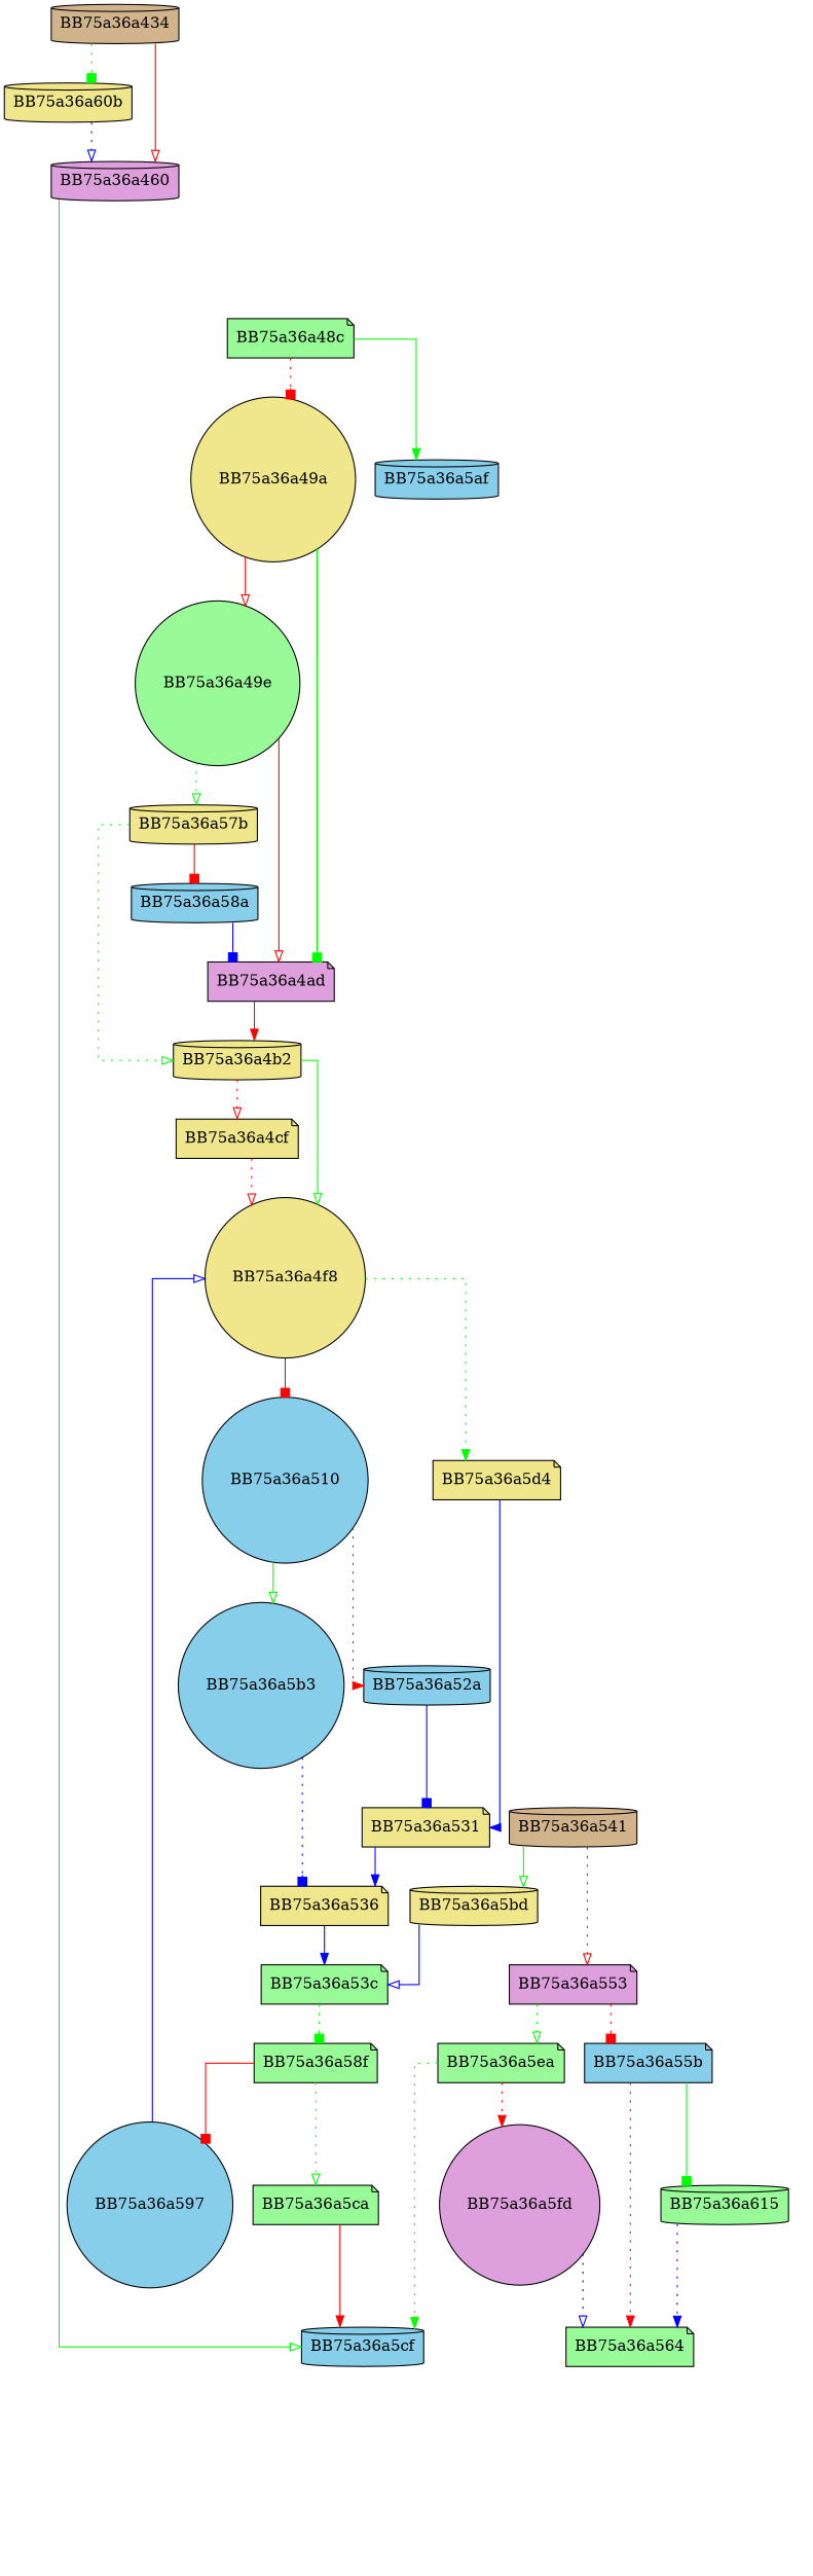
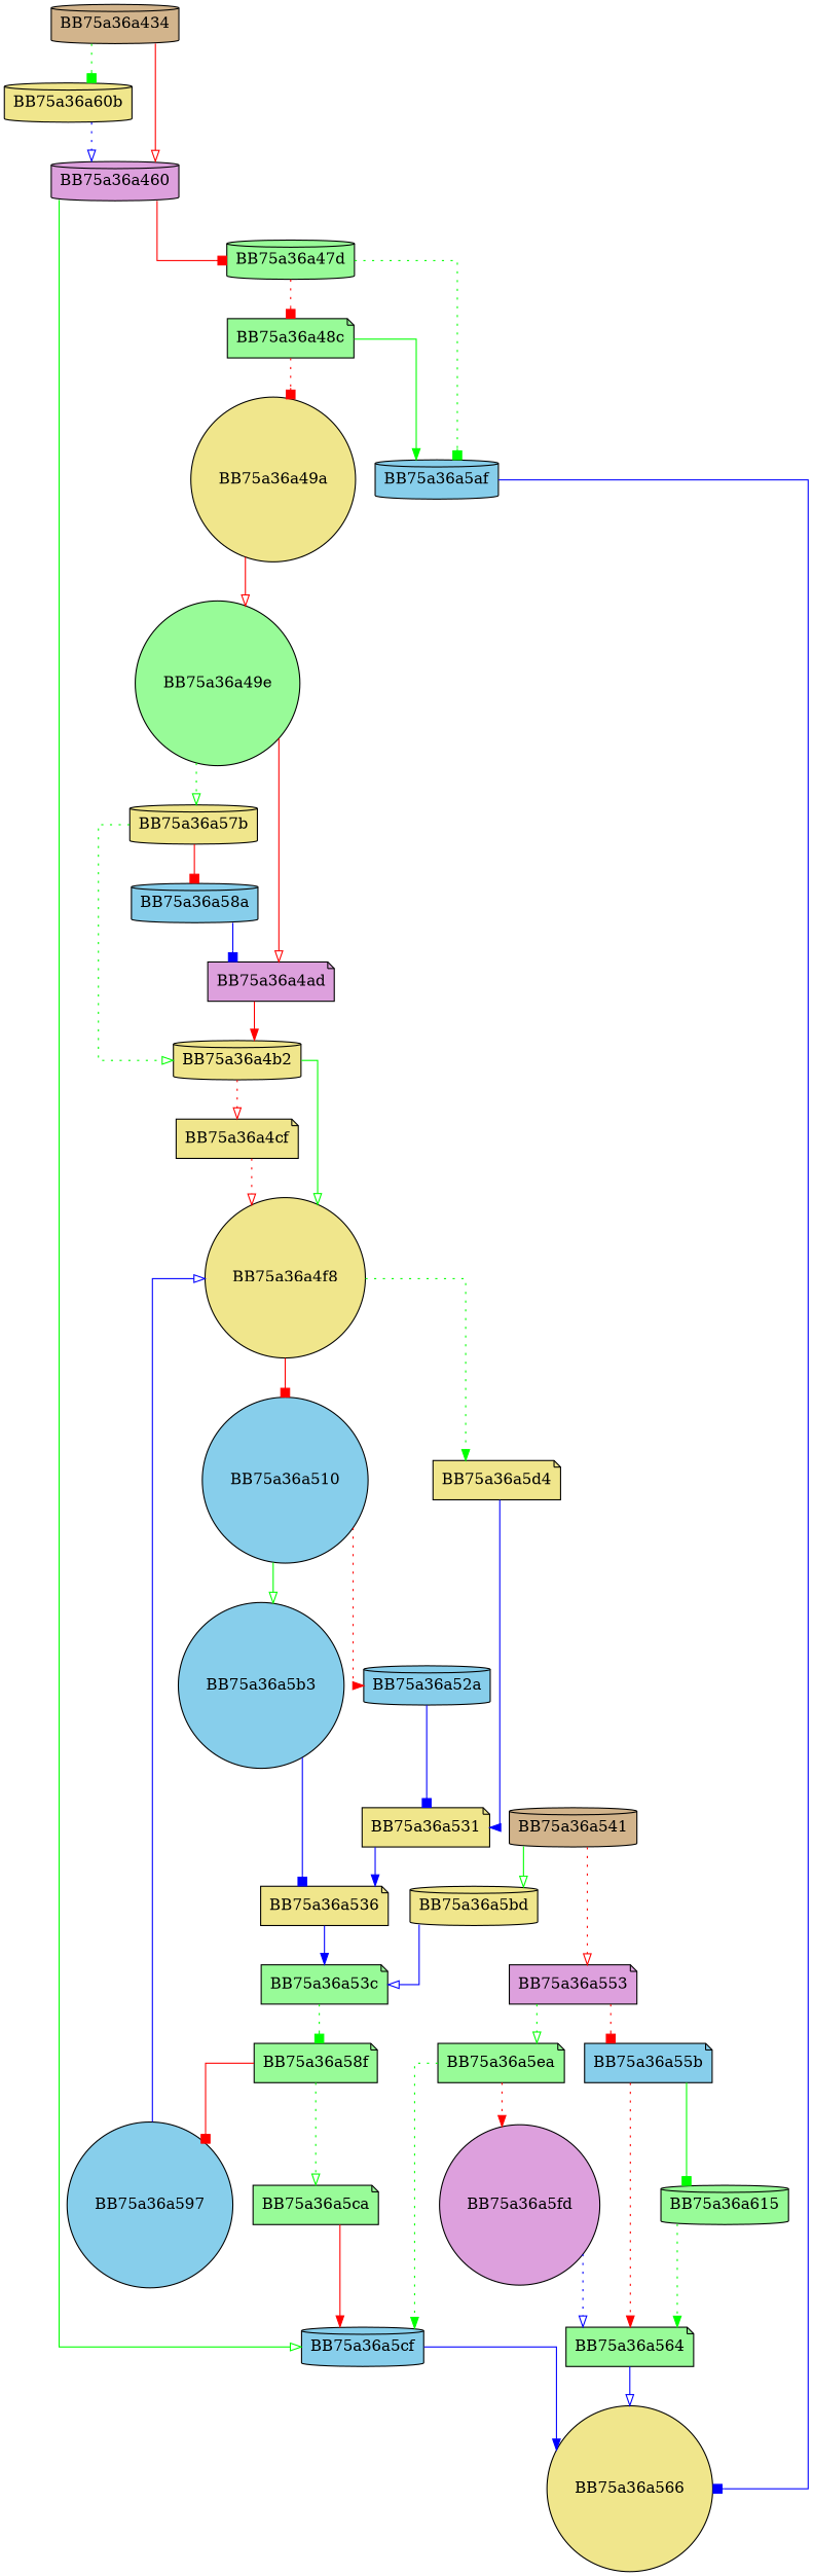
  digraph {
    splines=ortho
    node [fillcolor=khaki shape=cylinder style=filled]
    edge [arrowhead=onormal color=red style=solid]
    BB75a36a434 [fillcolor=tan]
    BB75a36a60b
    BB75a36a460 [fillcolor=plum]
    BB75a36a5cf [fillcolor=skyblue]
+   BB75a36a47d [fillcolor=palegreen]
+   BB75a36a566 [shape=circle]
    BB75a36a5af [fillcolor=skyblue]
    BB75a36a48c [fillcolor=palegreen shape=note]
    BB75a36a49a [shape=circle]
    BB75a36a4ad [fillcolor=plum shape=note]
    BB75a36a49e [fillcolor=palegreen shape=circle]
    BB75a36a4b2
    BB75a36a57b
    BB75a36a4f8 [shape=circle]
    BB75a36a4cf [shape=note]
    BB75a36a58a [fillcolor=skyblue]
    BB75a36a5d4 [shape=note]
    BB75a36a510 [fillcolor=skyblue shape=circle]
    BB75a36a531 [shape=note]
    BB75a36a5b3 [fillcolor=skyblue shape=circle]
    BB75a36a52a [fillcolor=skyblue]
    BB75a36a536 [shape=note]
    BB75a36a53c [fillcolor=palegreen shape=note]
    BB75a36a58f [fillcolor=palegreen shape=note]
    BB75a36a5ca [fillcolor=palegreen shape=note]
    BB75a36a597 [fillcolor=skyblue shape=circle]
    BB75a36a541 [fillcolor=tan]
    BB75a36a5bd
    BB75a36a553 [fillcolor=plum shape=note]
    BB75a36a5ea [fillcolor=palegreen shape=note]
    BB75a36a55b [fillcolor=skyblue shape=note]
    BB75a36a5fd [fillcolor=plum shape=circle]
    BB75a36a615 [fillcolor=palegreen]
    BB75a36a564 [fillcolor=palegreen shape=note]
    BB75a36a434 -> BB75a36a60b [arrowhead=box color=green style=dotted]
    BB75a36a434 -> BB75a36a460
    BB75a36a60b -> BB75a36a460 [color=blue style=dotted]
    BB75a36a460 -> BB75a36a5cf [color=green]
+   BB75a36a460 -> BB75a36a47d [arrowhead=box]
+   BB75a36a5cf -> BB75a36a566 [arrowhead=normal color=blue]
+   BB75a36a47d -> BB75a36a5af [arrowhead=box color=green style=dotted]
+   BB75a36a47d -> BB75a36a48c [arrowhead=box style=dotted]
+   BB75a36a5af -> BB75a36a566 [arrowhead=box color=blue]
    BB75a36a48c -> BB75a36a5af [arrowhead=normal color=green]
    BB75a36a48c -> BB75a36a49a [arrowhead=box style=dotted]
-   BB75a36a49a -> BB75a36a4ad [arrowhead=box color=green]
    BB75a36a49a -> BB75a36a49e
    BB75a36a4ad -> BB75a36a4b2 [arrowhead=normal]
    BB75a36a49e -> BB75a36a4ad
    BB75a36a49e -> BB75a36a57b [color=green style=dotted]
    BB75a36a4b2 -> BB75a36a4f8 [color=green]
    BB75a36a4b2 -> BB75a36a4cf [style=dotted]
    BB75a36a57b -> BB75a36a4b2 [color=green style=dotted]
    BB75a36a57b -> BB75a36a58a [arrowhead=box]
    BB75a36a4f8 -> BB75a36a5d4 [arrowhead=normal color=green style=dotted]
    BB75a36a4f8 -> BB75a36a510 [arrowhead=box]
    BB75a36a4cf -> BB75a36a4f8 [style=dotted]
    BB75a36a58a -> BB75a36a4ad [arrowhead=box color=blue]
    BB75a36a5d4 -> BB75a36a531 [arrowhead=normal color=blue]
    BB75a36a510 -> BB75a36a5b3 [color=green]
    BB75a36a510 -> BB75a36a52a [arrowhead=normal style=dotted]
    BB75a36a531 -> BB75a36a536 [arrowhead=normal color=blue]
-   BB75a36a5b3 -> BB75a36a536 [arrowhead=box color=blue style=dotted]
+   BB75a36a5b3 -> BB75a36a536 [arrowhead=box color=blue]
    BB75a36a52a -> BB75a36a531 [arrowhead=box color=blue]
    BB75a36a536 -> BB75a36a53c [arrowhead=normal color=blue]
    BB75a36a53c -> BB75a36a58f [arrowhead=box color=green style=dotted]
    BB75a36a58f -> BB75a36a5ca [color=green style=dotted]
    BB75a36a58f -> BB75a36a597 [arrowhead=box]
    BB75a36a5ca -> BB75a36a5cf [arrowhead=normal]
    BB75a36a597 -> BB75a36a4f8 [color=blue]
    BB75a36a541 -> BB75a36a5bd [color=green]
    BB75a36a541 -> BB75a36a553 [style=dotted]
    BB75a36a5bd -> BB75a36a53c [color=blue]
    BB75a36a553 -> BB75a36a5ea [color=green style=dotted]
    BB75a36a553 -> BB75a36a55b [arrowhead=box style=dotted]
    BB75a36a5ea -> BB75a36a5cf [arrowhead=normal color=green style=dotted]
    BB75a36a5ea -> BB75a36a5fd [arrowhead=normal style=dotted]
    BB75a36a55b -> BB75a36a615 [arrowhead=box color=green]
    BB75a36a55b -> BB75a36a564 [arrowhead=normal style=dotted]
    BB75a36a5fd -> BB75a36a564 [color=blue style=dotted]
-   BB75a36a615 -> BB75a36a564 [arrowhead=normal color=blue style=dotted]
+   BB75a36a615 -> BB75a36a564 [arrowhead=normal color=green style=dotted]
+   BB75a36a564 -> BB75a36a566 [color=blue]
  }
